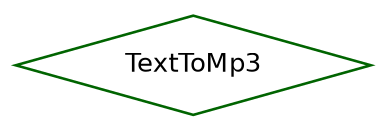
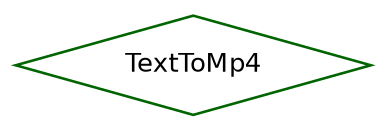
  digraph {
    rankdir=LR
-   n1 [color=darkgreen fillcolor=white fontname=Helvetica fontsize=10 height=0.2 label=TextToMp3 shape=diamond style=filled width=0.4]
+   n1 [color=darkgreen fillcolor=white fontname=Helvetica fontsize=10 height=0.2 label=TextToMp4 shape=diamond style=filled width=0.4]
  }
